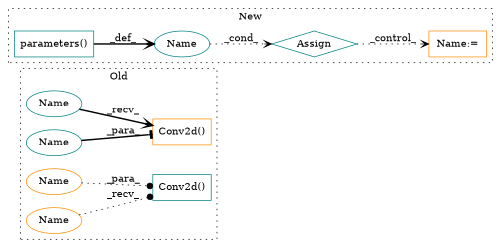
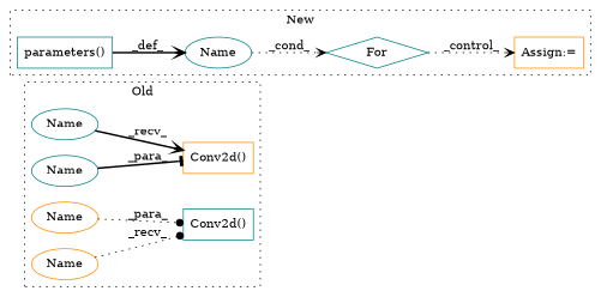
  digraph {
    rankdir=LR
    node [a=87 color=teal l=2 shape=ellipse]
    edge [arrowhead=vee style=dotted]
    n1 [a=75 color=darkorange l="10,64" label="Conv2d()" s="4989,5016" shape=box]
    n2 [a=75 l="10,52" label="Conv2d()" s="3901,3928" shape=box]
    n3 [label=Name s=4989]
    n4 [color=darkorange label=Name s=3901]
    n5 [l=14 label=Name s=4999]
    n6 [color=darkorange l=14 label=Name s=3911]
    n7 [a=75 l=24 label="parameters()" s=5669 shape=box]
-   n8 [a=107 l="4,14" label=Assign s="5656,5693" shape=diamond]
+   n8 [a=107 l="4,14" label=For s="5656,5693" shape=diamond]
    n9 [l=5 label=Name s=5660]
-   n10 [a=68 color=darkorange l=3 label="Name:=" s=5726 shape=box]
+   n10 [a=68 color=darkorange l=3 label="Assign:=" s=5726 shape=box]
    subgraph cluster_1 {
      label=Old
      style=dotted
      n1
      n2
      n3
      n4
      n5
      n6
    }
    subgraph cluster_2 {
      label=New
      style=dotted
      n7
      n8
      n9
      n10
    }
    n3 -> n1 [label=_recv_ style=bold]
    n4 -> n2 [arrowhead=dot label=_recv_]
    n5 -> n1 [arrowhead=tee label=_para_ style=bold]
    n6 -> n2 [arrowhead=dot label=_para_]
    n7 -> n9 [label=_def_ style=bold]
    n8 -> n10 [label=_control_]
    n9 -> n8 [label=_cond_]
  }
